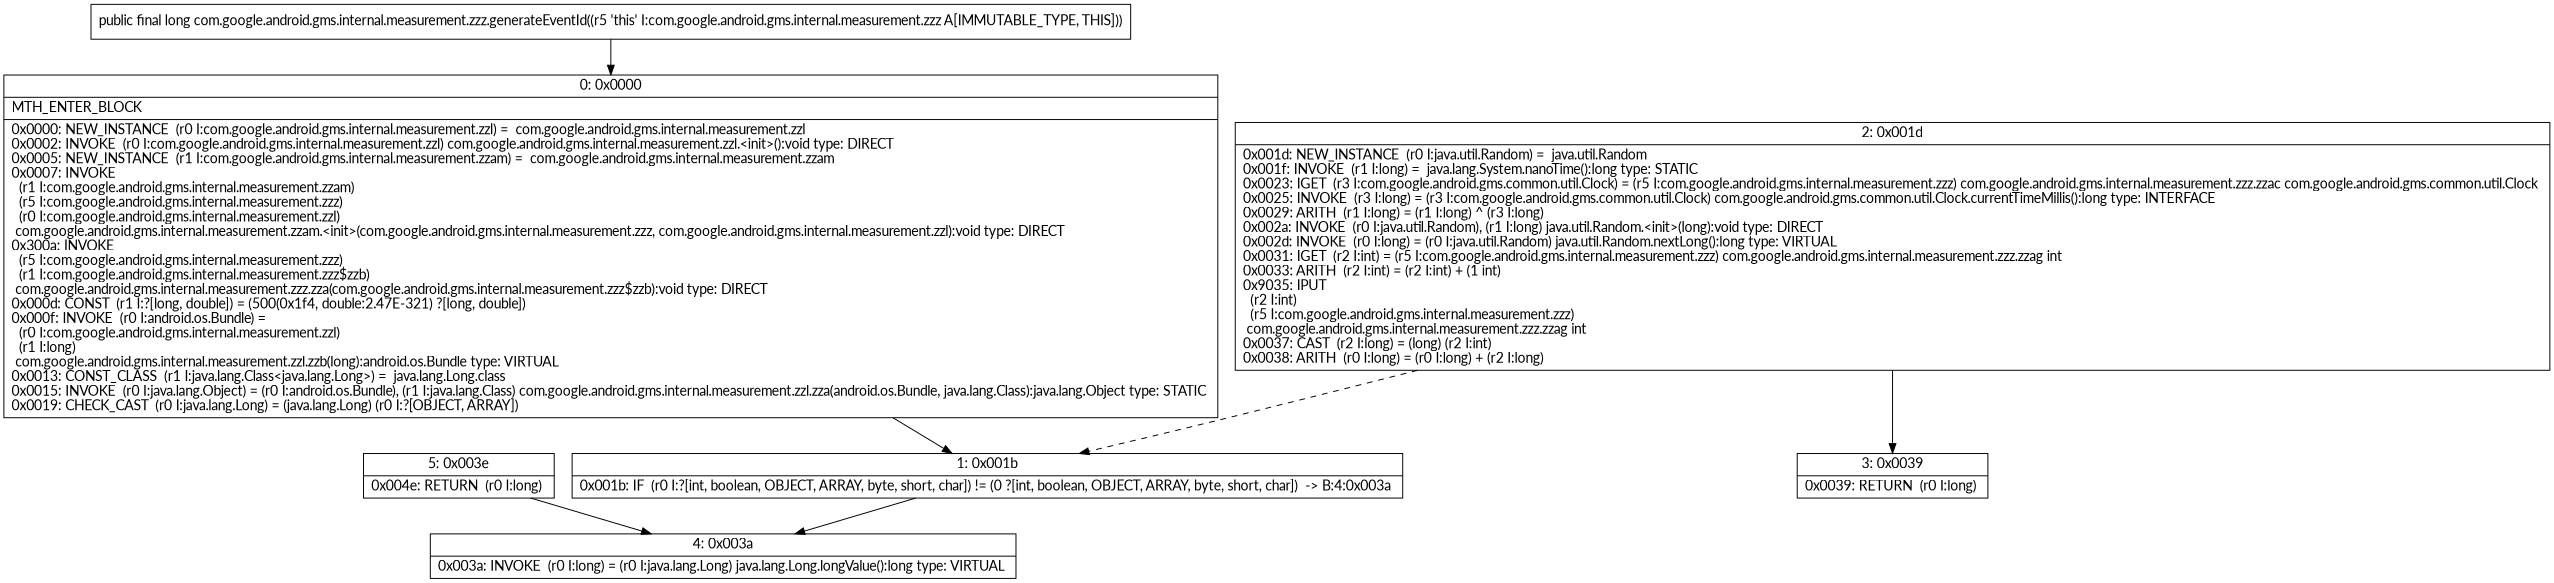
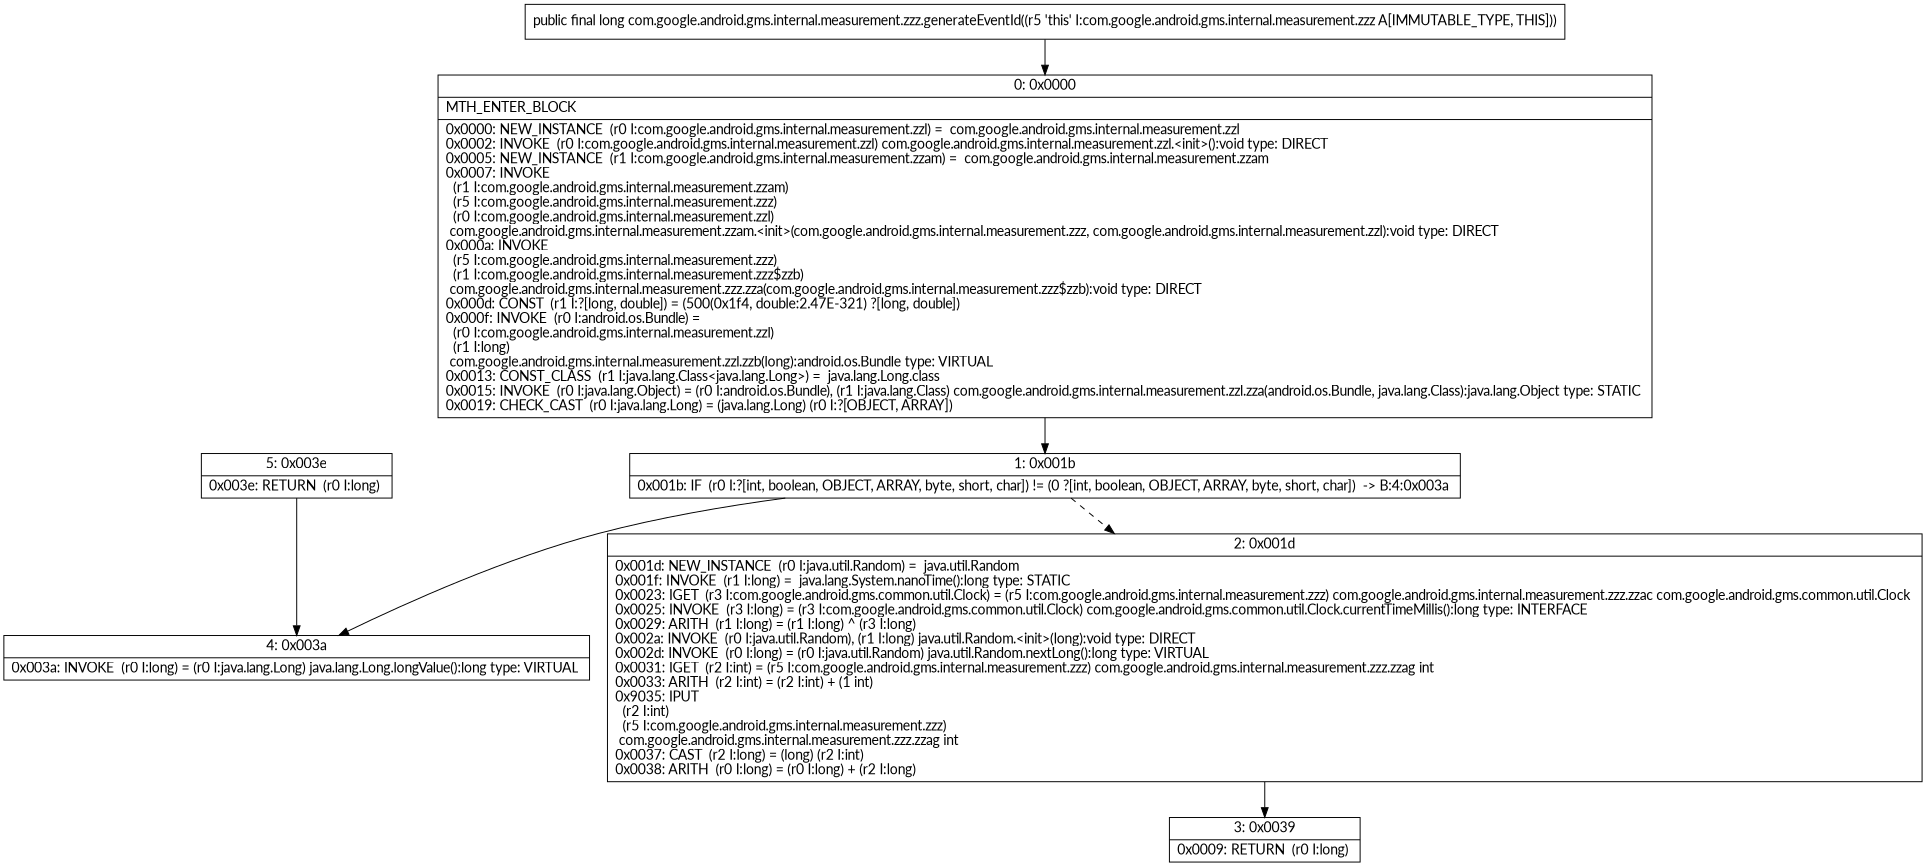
  digraph {
    fontname=Lato
    node [fontname=Lato shape=record]
    edge [fontname=Lato]
-   n1 [label="{0\:\ 0x0000|MTH_ENTER_BLOCK\l|0x0000: NEW_INSTANCE  (r0 I:com.google.android.gms.internal.measurement.zzl) =  com.google.android.gms.internal.measurement.zzl \l0x0002: INVOKE  (r0 I:com.google.android.gms.internal.measurement.zzl) com.google.android.gms.internal.measurement.zzl.\<init\>():void type: DIRECT \l0x0005: NEW_INSTANCE  (r1 I:com.google.android.gms.internal.measurement.zzam) =  com.google.android.gms.internal.measurement.zzam \l0x0007: INVOKE  \l  (r1 I:com.google.android.gms.internal.measurement.zzam)\l  (r5 I:com.google.android.gms.internal.measurement.zzz)\l  (r0 I:com.google.android.gms.internal.measurement.zzl)\l com.google.android.gms.internal.measurement.zzam.\<init\>(com.google.android.gms.internal.measurement.zzz, com.google.android.gms.internal.measurement.zzl):void type: DIRECT \l0x300a: INVOKE  \l  (r5 I:com.google.android.gms.internal.measurement.zzz)\l  (r1 I:com.google.android.gms.internal.measurement.zzz$zzb)\l com.google.android.gms.internal.measurement.zzz.zza(com.google.android.gms.internal.measurement.zzz$zzb):void type: DIRECT \l0x000d: CONST  (r1 I:?[long, double]) = (500(0x1f4, double:2.47E\-321) ?[long, double]) \l0x000f: INVOKE  (r0 I:android.os.Bundle) = \l  (r0 I:com.google.android.gms.internal.measurement.zzl)\l  (r1 I:long)\l com.google.android.gms.internal.measurement.zzl.zzb(long):android.os.Bundle type: VIRTUAL \l0x0013: CONST_CLASS  (r1 I:java.lang.Class\<java.lang.Long\>) =  java.lang.Long.class \l0x0015: INVOKE  (r0 I:java.lang.Object) = (r0 I:android.os.Bundle), (r1 I:java.lang.Class) com.google.android.gms.internal.measurement.zzl.zza(android.os.Bundle, java.lang.Class):java.lang.Object type: STATIC \l0x0019: CHECK_CAST  (r0 I:java.lang.Long) = (java.lang.Long) (r0 I:?[OBJECT, ARRAY]) \l}"]
+   n1 [label="{0\:\ 0x0000|MTH_ENTER_BLOCK\l|0x0000: NEW_INSTANCE  (r0 I:com.google.android.gms.internal.measurement.zzl) =  com.google.android.gms.internal.measurement.zzl \l0x0002: INVOKE  (r0 I:com.google.android.gms.internal.measurement.zzl) com.google.android.gms.internal.measurement.zzl.\<init\>():void type: DIRECT \l0x0005: NEW_INSTANCE  (r1 I:com.google.android.gms.internal.measurement.zzam) =  com.google.android.gms.internal.measurement.zzam \l0x0007: INVOKE  \l  (r1 I:com.google.android.gms.internal.measurement.zzam)\l  (r5 I:com.google.android.gms.internal.measurement.zzz)\l  (r0 I:com.google.android.gms.internal.measurement.zzl)\l com.google.android.gms.internal.measurement.zzam.\<init\>(com.google.android.gms.internal.measurement.zzz, com.google.android.gms.internal.measurement.zzl):void type: DIRECT \l0x000a: INVOKE  \l  (r5 I:com.google.android.gms.internal.measurement.zzz)\l  (r1 I:com.google.android.gms.internal.measurement.zzz$zzb)\l com.google.android.gms.internal.measurement.zzz.zza(com.google.android.gms.internal.measurement.zzz$zzb):void type: DIRECT \l0x000d: CONST  (r1 I:?[long, double]) = (500(0x1f4, double:2.47E\-321) ?[long, double]) \l0x000f: INVOKE  (r0 I:android.os.Bundle) = \l  (r0 I:com.google.android.gms.internal.measurement.zzl)\l  (r1 I:long)\l com.google.android.gms.internal.measurement.zzl.zzb(long):android.os.Bundle type: VIRTUAL \l0x0013: CONST_CLASS  (r1 I:java.lang.Class\<java.lang.Long\>) =  java.lang.Long.class \l0x0015: INVOKE  (r0 I:java.lang.Object) = (r0 I:android.os.Bundle), (r1 I:java.lang.Class) com.google.android.gms.internal.measurement.zzl.zza(android.os.Bundle, java.lang.Class):java.lang.Object type: STATIC \l0x0019: CHECK_CAST  (r0 I:java.lang.Long) = (java.lang.Long) (r0 I:?[OBJECT, ARRAY]) \l}"]
    n2 [label="{1\:\ 0x001b|0x001b: IF  (r0 I:?[int, boolean, OBJECT, ARRAY, byte, short, char]) != (0 ?[int, boolean, OBJECT, ARRAY, byte, short, char])  \-\> B:4:0x003a \l}"]
    n3 [label="{2\:\ 0x001d|0x001d: NEW_INSTANCE  (r0 I:java.util.Random) =  java.util.Random \l0x001f: INVOKE  (r1 I:long) =  java.lang.System.nanoTime():long type: STATIC \l0x0023: IGET  (r3 I:com.google.android.gms.common.util.Clock) = (r5 I:com.google.android.gms.internal.measurement.zzz) com.google.android.gms.internal.measurement.zzz.zzac com.google.android.gms.common.util.Clock \l0x0025: INVOKE  (r3 I:long) = (r3 I:com.google.android.gms.common.util.Clock) com.google.android.gms.common.util.Clock.currentTimeMillis():long type: INTERFACE \l0x0029: ARITH  (r1 I:long) = (r1 I:long) ^ (r3 I:long) \l0x002a: INVOKE  (r0 I:java.util.Random), (r1 I:long) java.util.Random.\<init\>(long):void type: DIRECT \l0x002d: INVOKE  (r0 I:long) = (r0 I:java.util.Random) java.util.Random.nextLong():long type: VIRTUAL \l0x0031: IGET  (r2 I:int) = (r5 I:com.google.android.gms.internal.measurement.zzz) com.google.android.gms.internal.measurement.zzz.zzag int \l0x0033: ARITH  (r2 I:int) = (r2 I:int) + (1 int) \l0x9035: IPUT  \l  (r2 I:int)\l  (r5 I:com.google.android.gms.internal.measurement.zzz)\l com.google.android.gms.internal.measurement.zzz.zzag int \l0x0037: CAST  (r2 I:long) = (long) (r2 I:int) \l0x0038: ARITH  (r0 I:long) = (r0 I:long) + (r2 I:long) \l}"]
    n4 [label="{4\:\ 0x003a|0x003a: INVOKE  (r0 I:long) = (r0 I:java.lang.Long) java.lang.Long.longValue():long type: VIRTUAL \l}"]
-   n5 [label="{3\:\ 0x0039|0x0039: RETURN  (r0 I:long) \l}"]
-   n6 [label="{5\:\ 0x003e|0x004e: RETURN  (r0 I:long) \l}"]
+   n5 [label="{3\:\ 0x0039|0x0009: RETURN  (r0 I:long) \l}"]
+   n6 [label="{5\:\ 0x003e|0x003e: RETURN  (r0 I:long) \l}"]
    n7 [label="{public final long com.google.android.gms.internal.measurement.zzz.generateEventId((r5 'this' I:com.google.android.gms.internal.measurement.zzz A[IMMUTABLE_TYPE, THIS])) }"]
    n1 -> n2
-   n3 -> n2 [style=dashed]
+   n2 -> n3 [style=dashed]
    n2 -> n4
    n3 -> n5
    n6 -> n4
    n7 -> n1
  }
